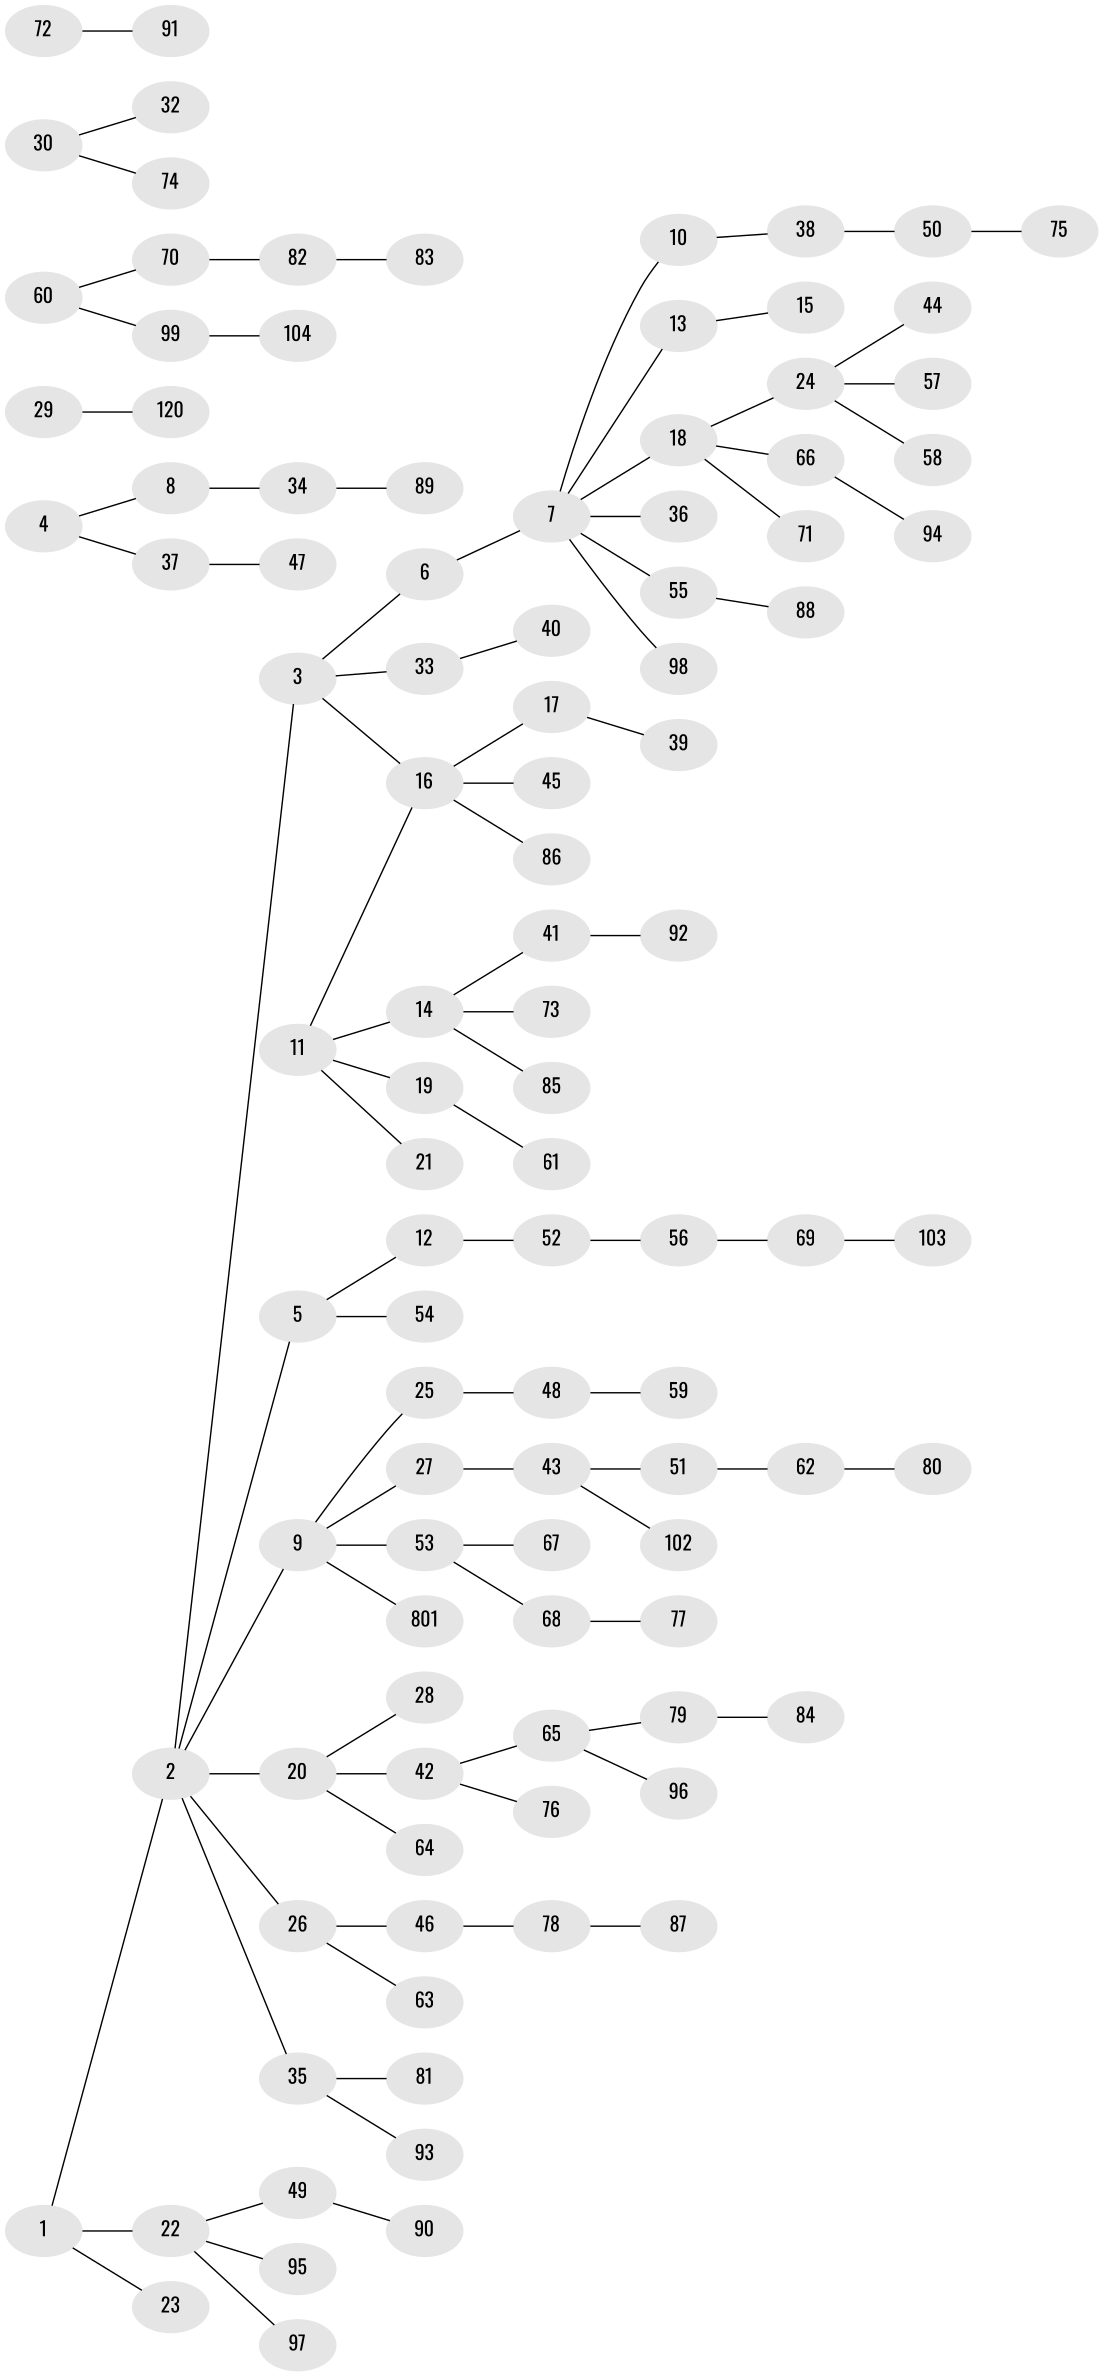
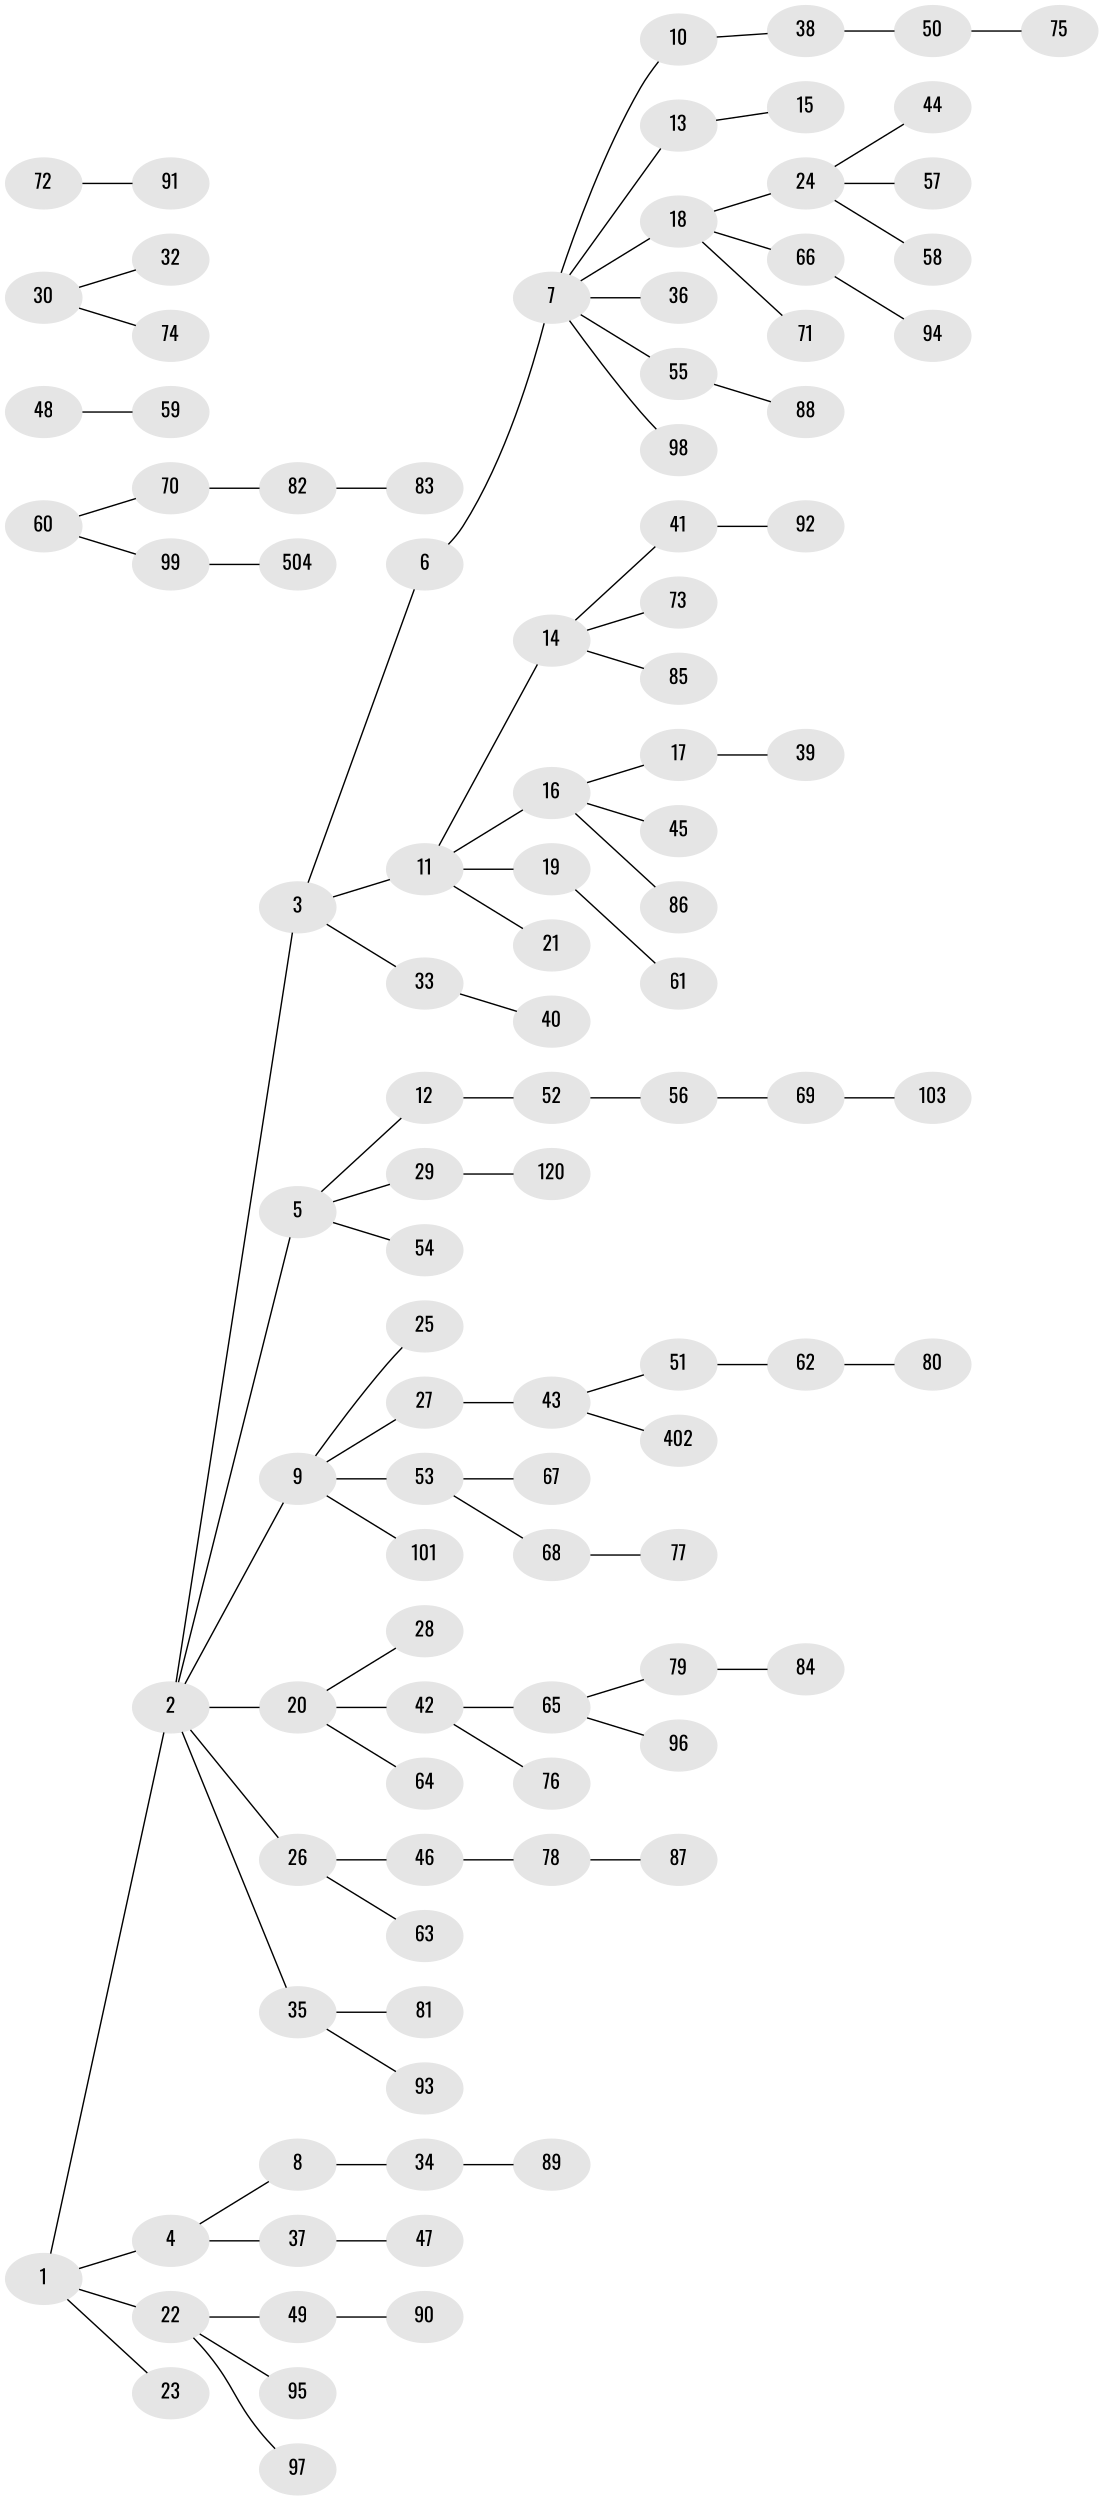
  graph {
    fontname=Oswald
    rankdir=LR
    node [color=gray90 fontname=Oswald style=filled]
    edge [fontname=Oswald]
    1
    2
    4
    22
    23
    3
    5
    9
    20
    26
    35
    8
    37
    49
    95
    97
    6
    11
    33
    12
    29
    54
    25
    27
    53
-   101 [label=801]
+   101
    28
    42
    64
    46
    63
    81
    93
    60
    70
    99
    7
    14
    16
    19
    21
    40
    34
    47
    52
    n46 [label=120]
    10
    13
    18
    36
    55
    98
    38
    15
    24
    66
    71
    88
    89
    48
    43
    67
    68
    50
    41
    73
    85
    17
    45
    86
    61
    92
    39
    44
    57
    58
    94
    65
    76
    90
    30
    32
    74
    59
    78
    51
-   102
+   102 [label=402]
    62
    72
    91
    56
    75
    79
    96
    87
    80
    69
    77
    103
    82
-   104
+   104 [label=504]
    84
    83
    1 -- 2
+   1 -- 4
    1 -- 22
    1 -- 23
    2 -- 3
    2 -- 5
    2 -- 9
    2 -- 20
    2 -- 26
    2 -- 35
    4 -- 8
    4 -- 37
    22 -- 49
    22 -- 95
    22 -- 97
    3 -- 6
-   3 -- 16
+   3 -- 11
    3 -- 33
    5 -- 12
+   5 -- 29
    5 -- 54
    9 -- 25
    9 -- 27
    9 -- 53
    9 -- 101
    20 -- 28
    20 -- 42
    20 -- 64
    26 -- 46
    26 -- 63
    35 -- 81
    35 -- 93
    8 -- 34
    37 -- 47
    49 -- 90
    6 -- 7
    11 -- 14
    11 -- 16
    11 -- 19
    11 -- 21
    33 -- 40
    12 -- 52
    29 -- n46
-   25 -- 48
    27 -- 43
    53 -- 67
    53 -- 68
    42 -- 65
    42 -- 76
    46 -- 78
    60 -- 70
    60 -- 99
    70 -- 82
    99 -- 104
    7 -- 10
    7 -- 13
    7 -- 18
    7 -- 36
    7 -- 55
    7 -- 98
    14 -- 41
    14 -- 73
    14 -- 85
    16 -- 17
    16 -- 45
    16 -- 86
    19 -- 61
    34 -- 89
    52 -- 56
    10 -- 38
    13 -- 15
    18 -- 24
    18 -- 66
    18 -- 71
    55 -- 88
    38 -- 50
    24 -- 44
    24 -- 57
    24 -- 58
    66 -- 94
    48 -- 59
    43 -- 51
    43 -- 102
    68 -- 77
    50 -- 75
    41 -- 92
    17 -- 39
    65 -- 79
    65 -- 96
    30 -- 32
    30 -- 74
    78 -- 87
    51 -- 62
    62 -- 80
    72 -- 91
    56 -- 69
    79 -- 84
    69 -- 103
    82 -- 83
  }
